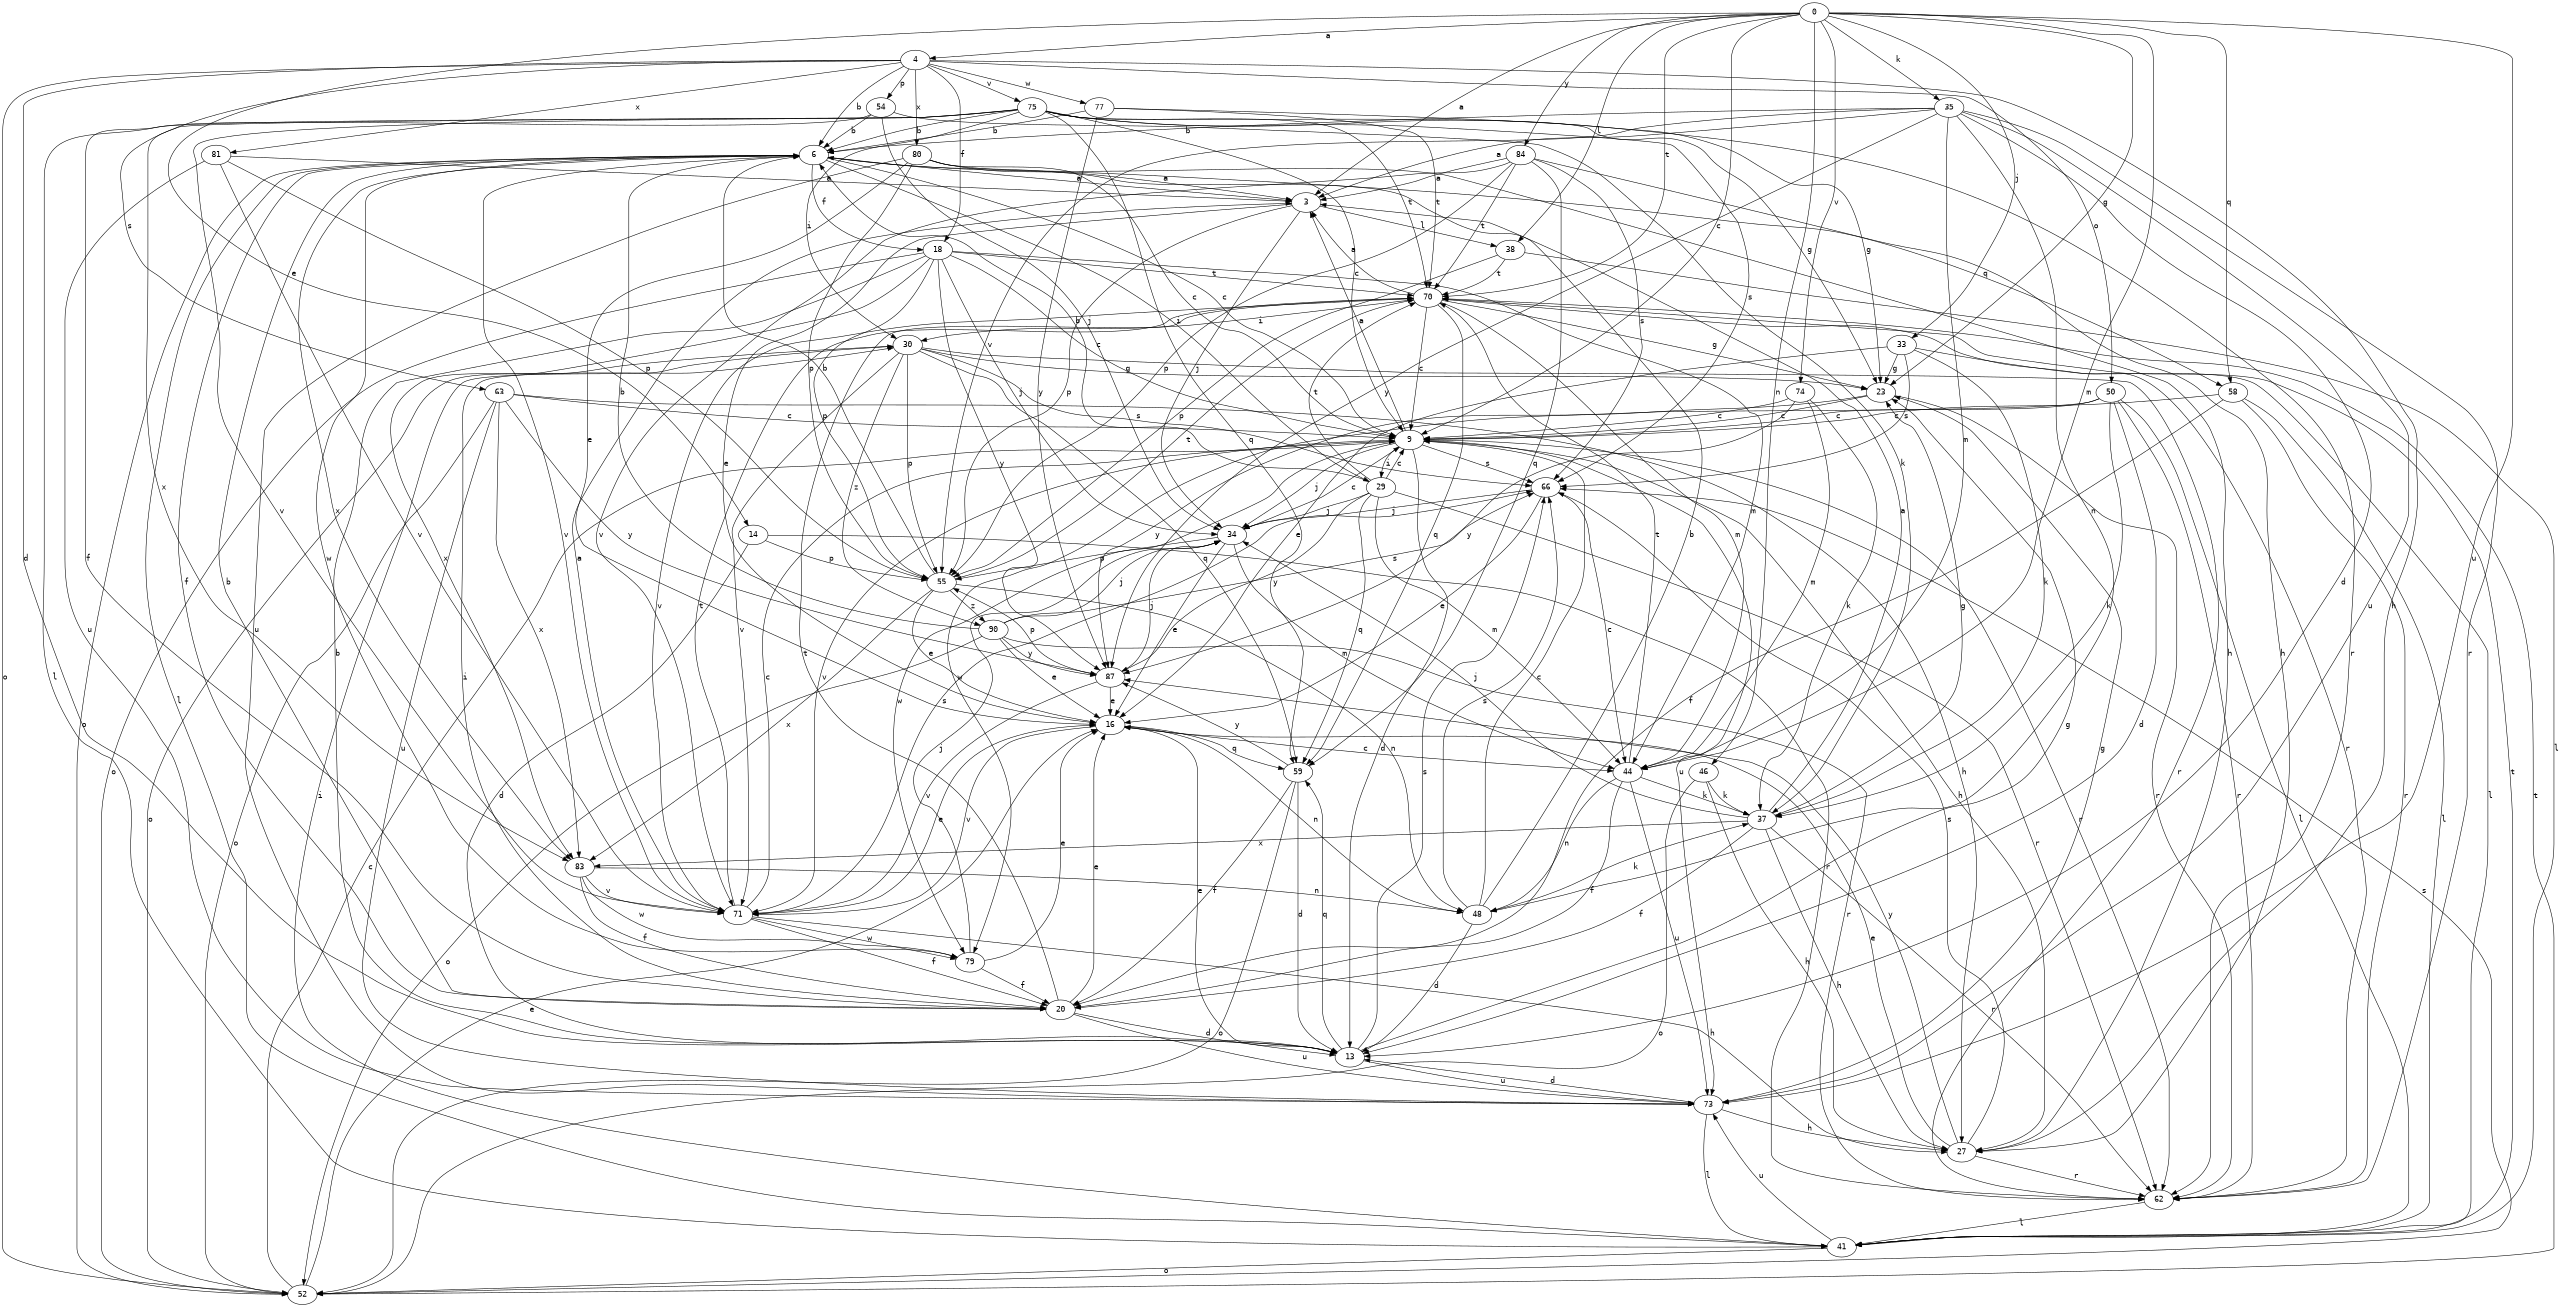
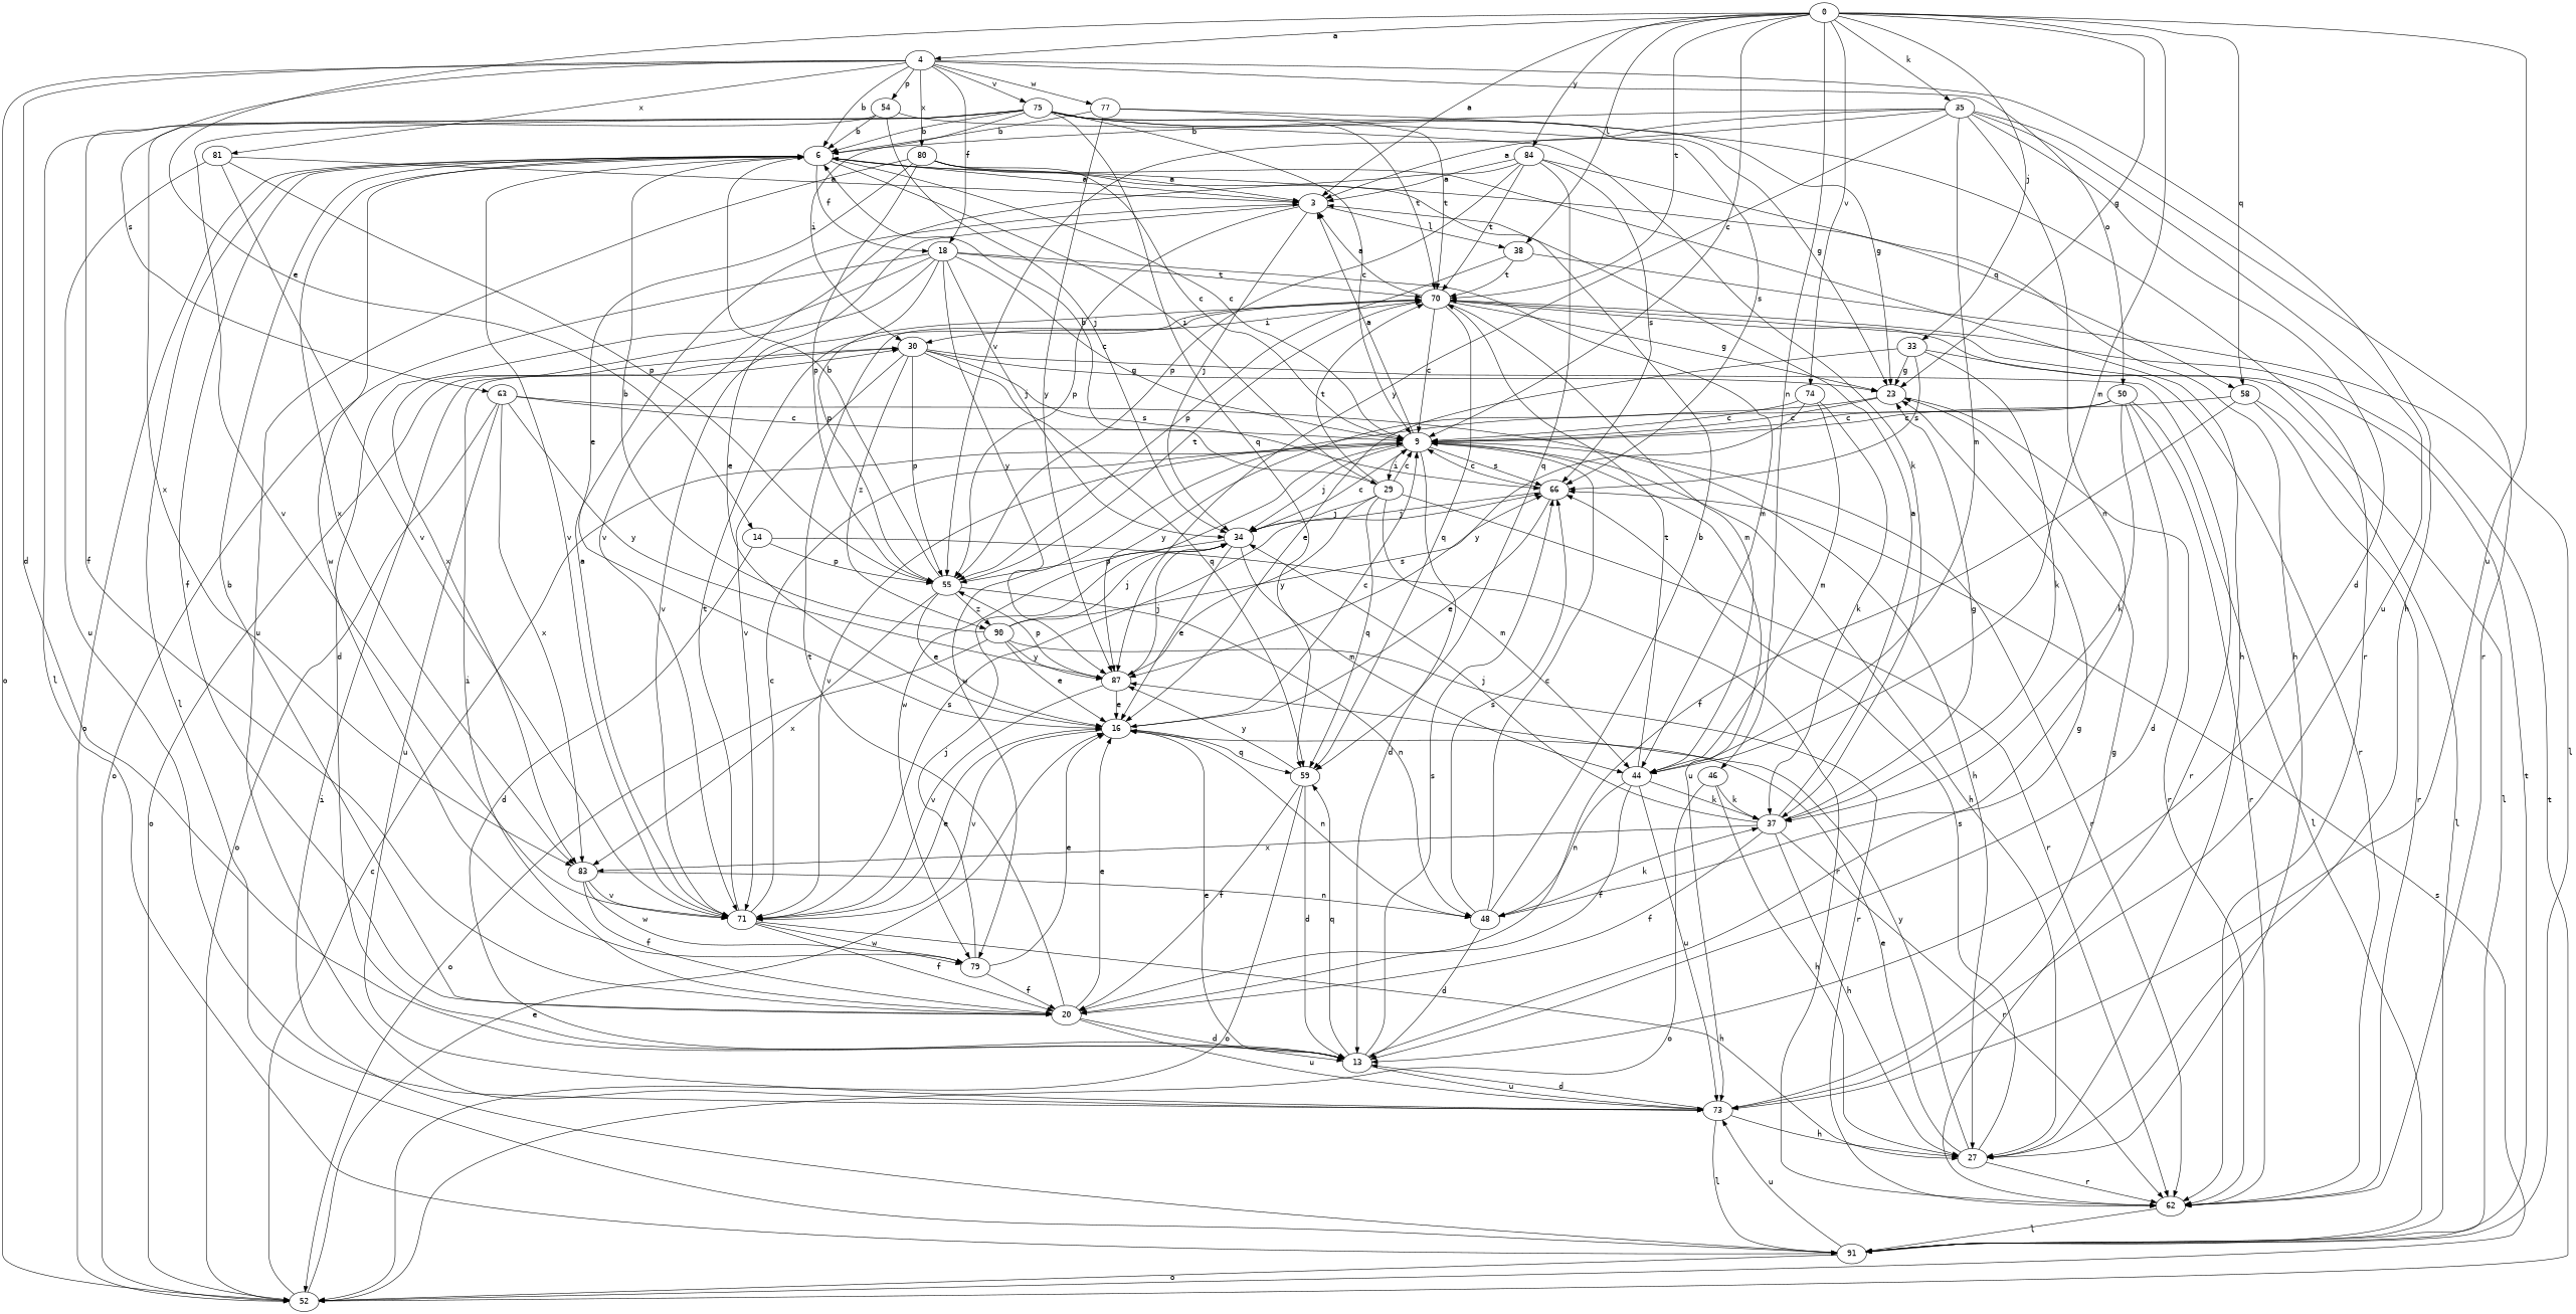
  strict digraph {
    fontname="DejaVu Sans Mono"
    node [fontname="DejaVu Sans Mono"]
    edge [fontname="DejaVu Sans Mono"]
    n1 [label=4]
    0
    3
    9
    14
    23
    33
    35
    38
    44
    46
    58
    70
    73
    74
    84
    6
    13
    18
    27
    50
    52
    54
    63
    75
    77
    80
    81
    16
    34
    55
    29
    n33 [label=71]
    79
    62
    66
    87
-   41
+   41 [label=91]
    37
    48
    20
    59
    30
    83
    90
    n1 -> 6 [label=b]
    n1 -> 13 [label=d]
    n1 -> 18 [label=f]
    n1 -> 27 [label=h]
    n1 -> 50 [label=o]
    n1 -> 52 [label=o]
    n1 -> 54 [label=p]
    n1 -> 63 [label=s]
    n1 -> 75 [label=v]
    n1 -> 77 [label=w]
    n1 -> 80 [label=x]
    n1 -> 81 [label=x]
    0 -> n1 [label=a]
    0 -> 3 [label=a]
    0 -> 9 [label=c]
    0 -> 14 [label=e]
    0 -> 23 [label=g]
    0 -> 33 [label=j]
    0 -> 35 [label=k]
    0 -> 38 [label=l]
    0 -> 44 [label=m]
    0 -> 46 [label=n]
    0 -> 58 [label=q]
    0 -> 70 [label=t]
    0 -> 73 [label=u]
    0 -> 74 [label=v]
    0 -> 84 [label=y]
    3 -> 38 [label=l]
    3 -> 16 [label=e]
    3 -> 34 [label=j]
    3 -> 55 [label=p]
    9 -> 3 [label=a]
    9 -> 73 [label=u]
    9 -> 13 [label=d]
    9 -> 27 [label=h]
    9 -> 34 [label=j]
    9 -> 29 [label=i]
    9 -> n33 [label=v]
    9 -> 79 [label=w]
    9 -> 62 [label=r]
    9 -> 66 [label=s]
    14 -> 13 [label=d]
    14 -> 55 [label=p]
    14 -> 62 [label=r]
    23 -> 9 [label=c]
    23 -> 62 [label=r]
    23 -> 87 [label=y]
    33 -> 23 [label=g]
    33 -> 16 [label=e]
    33 -> 66 [label=s]
    33 -> 41 [label=l]
    33 -> 37 [label=k]
    35 -> 3 [label=a]
    35 -> 44 [label=m]
    35 -> 73 [label=u]
    35 -> 6 [label=b]
    35 -> 13 [label=d]
    35 -> 55 [label=v]
    35 -> 62 [label=r]
    35 -> 87 [label=y]
    35 -> 48 [label=n]
    38 -> 70 [label=t]
    38 -> 55 [label=p]
    38 -> 41 [label=l]
    44 -> 70 [label=t]
    44 -> 73 [label=u]
    44 -> 37 [label=k]
    44 -> 48 [label=n]
    44 -> 20 [label=f]
    46 -> 27 [label=h]
    46 -> 52 [label=o]
    46 -> 37 [label=k]
    58 -> 9 [label=c]
    58 -> 62 [label=r]
    58 -> 41 [label=l]
    58 -> 20 [label=f]
    70 -> 3 [label=a]
    70 -> 9 [label=c]
    70 -> 23 [label=g]
    70 -> 44 [label=m]
    70 -> n33 [label=v]
    70 -> 62 [label=r]
    70 -> 59 [label=q]
    70 -> 30 [label=i]
    73 -> 23 [label=g]
    73 -> 13 [label=d]
    73 -> 27 [label=h]
    73 -> 41 [label=l]
    74 -> 9 [label=c]
    74 -> 44 [label=m]
    74 -> 87 [label=y]
    74 -> 37 [label=k]
    84 -> 3 [label=a]
    84 -> 70 [label=t]
    84 -> 27 [label=h]
    84 -> 55 [label=p]
    84 -> n33 [label=v]
    84 -> 66 [label=s]
    84 -> 59 [label=q]
    6 -> 3 [label=a]
    6 -> 9 [label=c]
    6 -> 58 [label=q]
    6 -> 18 [label=f]
    6 -> 52 [label=o]
    6 -> 29 [label=i]
    6 -> n33 [label=v]
    6 -> 79 [label=w]
    6 -> 41 [label=l]
    6 -> 20 [label=f]
    6 -> 83 [label=x]
    13 -> 23 [label=g]
    13 -> 73 [label=u]
    13 -> 16 [label=e]
    13 -> 66 [label=s]
    13 -> 59 [label=q]
    18 -> 9 [label=c]
    18 -> 44 [label=m]
    18 -> 70 [label=t]
-   18 -> 13 [label=b]
+   18 -> 13 [label=d]
    18 -> 52 [label=o]
    18 -> 34 [label=j]
    18 -> 55 [label=p]
    18 -> 87 [label=y]
    18 -> 83 [label=x]
    27 -> 16 [label=e]
    27 -> 62 [label=r]
    27 -> 66 [label=s]
    27 -> 87 [label=y]
    50 -> 9 [label=c]
    50 -> 13 [label=d]
    50 -> 79 [label=w]
    50 -> 62 [label=r]
    50 -> 41 [label=l]
    50 -> 37 [label=k]
    52 -> 9 [label=c]
    52 -> 70 [label=t]
    52 -> 16 [label=e]
    52 -> 66 [label=s]
    54 -> 6 [label=b]
    54 -> 34 [label=j]
    54 -> 37 [label=k]
    54 -> 20 [label=f]
    63 -> 9 [label=c]
    63 -> 73 [label=u]
    63 -> 27 [label=h]
    63 -> 52 [label=o]
    63 -> 87 [label=y]
    63 -> 83 [label=x]
    75 -> 9 [label=c]
    75 -> 23 [label=g]
    75 -> 70 [label=t]
    75 -> 6 [label=b]
    75 -> n33 [label=v]
    75 -> 62 [label=r]
    75 -> 66 [label=s]
    75 -> 41 [label=l]
    75 -> 59 [label=q]
    75 -> 30 [label=i]
    75 -> 83 [label=x]
    77 -> 23 [label=g]
    77 -> 70 [label=t]
    77 -> 6 [label=b]
    77 -> 87 [label=y]
    80 -> 3 [label=a]
    80 -> 9 [label=c]
    80 -> 73 [label=u]
    80 -> 27 [label=h]
    80 -> 16 [label=e]
    80 -> 55 [label=p]
    81 -> 3 [label=a]
    81 -> 73 [label=u]
    81 -> 55 [label=p]
    81 -> n33 [label=v]
-   16 -> 44 [label=c]
+   16 -> 9 [label=c]
    16 -> n33 [label=v]
    16 -> 48 [label=n]
    16 -> 59 [label=q]
    34 -> 9 [label=c]
    34 -> 44 [label=m]
    34 -> 16 [label=e]
    34 -> 55 [label=p]
    55 -> 70 [label=t]
    55 -> 6 [label=b]
    55 -> 16 [label=e]
    55 -> 48 [label=n]
    55 -> 83 [label=x]
    55 -> 90 [label=z]
    29 -> 9 [label=c]
    29 -> 44 [label=m]
    29 -> 70 [label=t]
    29 -> 6 [label=b]
    29 -> 34 [label=j]
    29 -> 62 [label=r]
    29 -> 87 [label=y]
    29 -> 59 [label=q]
    n33 -> 3 [label=a]
    n33 -> 9 [label=c]
    n33 -> 70 [label=t]
    n33 -> 27 [label=h]
    n33 -> 16 [label=e]
    n33 -> 79 [label=w]
    n33 -> 66 [label=s]
    n33 -> 20 [label=f]
    79 -> 16 [label=e]
    79 -> 34 [label=j]
    79 -> 20 [label=f]
    62 -> 41 [label=l]
-   66 -> 44 [label=c]
+   66 -> 9 [label=c]
    66 -> 16 [label=e]
    66 -> 34 [label=j]
    87 -> 16 [label=e]
    87 -> 34 [label=j]
    87 -> 55 [label=p]
    87 -> n33 [label=v]
    41 -> 70 [label=t]
    41 -> 73 [label=u]
    41 -> 52 [label=o]
    41 -> 30 [label=i]
    37 -> 3 [label=a]
    37 -> 23 [label=g]
    37 -> 27 [label=h]
    37 -> 34 [label=j]
    37 -> 62 [label=r]
    37 -> 20 [label=f]
    37 -> 83 [label=x]
    48 -> 9 [label=c]
    48 -> 6 [label=b]
    48 -> 13 [label=d]
    48 -> 66 [label=s]
    48 -> 37 [label=k]
    20 -> 70 [label=t]
    20 -> 73 [label=u]
    20 -> 6 [label=b]
    20 -> 13 [label=d]
    20 -> 16 [label=e]
    20 -> 30 [label=i]
    59 -> 13 [label=d]
    59 -> 52 [label=o]
    59 -> 87 [label=y]
    59 -> 20 [label=f]
    30 -> 23 [label=g]
    30 -> 52 [label=o]
    30 -> 55 [label=p]
    30 -> n33 [label=v]
    30 -> 62 [label=r]
    30 -> 66 [label=s]
    30 -> 59 [label=q]
    30 -> 90 [label=z]
    83 -> n33 [label=v]
    83 -> 79 [label=w]
    83 -> 48 [label=n]
    83 -> 20 [label=f]
    90 -> 6 [label=b]
    90 -> 52 [label=o]
    90 -> 16 [label=e]
    90 -> 34 [label=j]
    90 -> 62 [label=r]
    90 -> 66 [label=s]
    90 -> 87 [label=y]
  }
